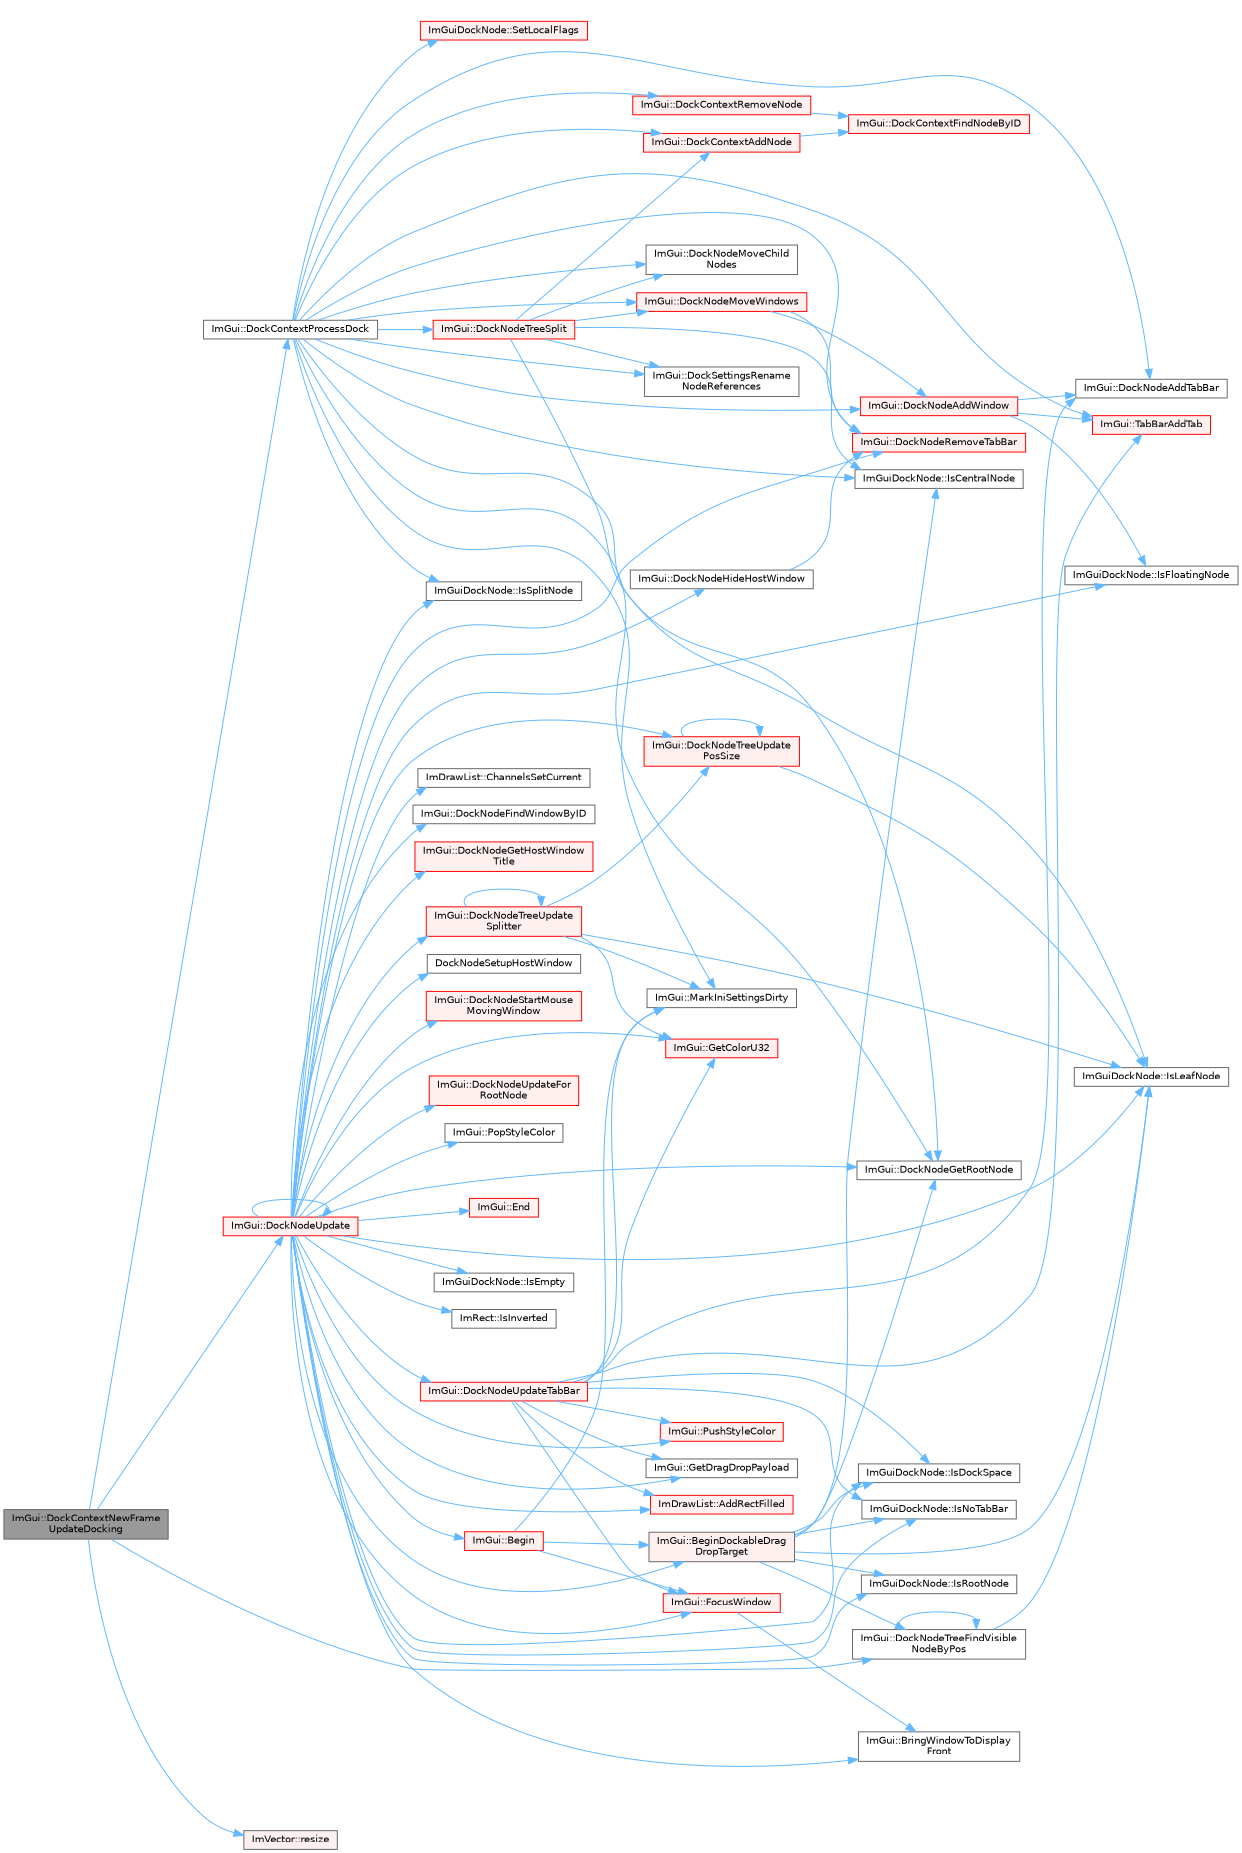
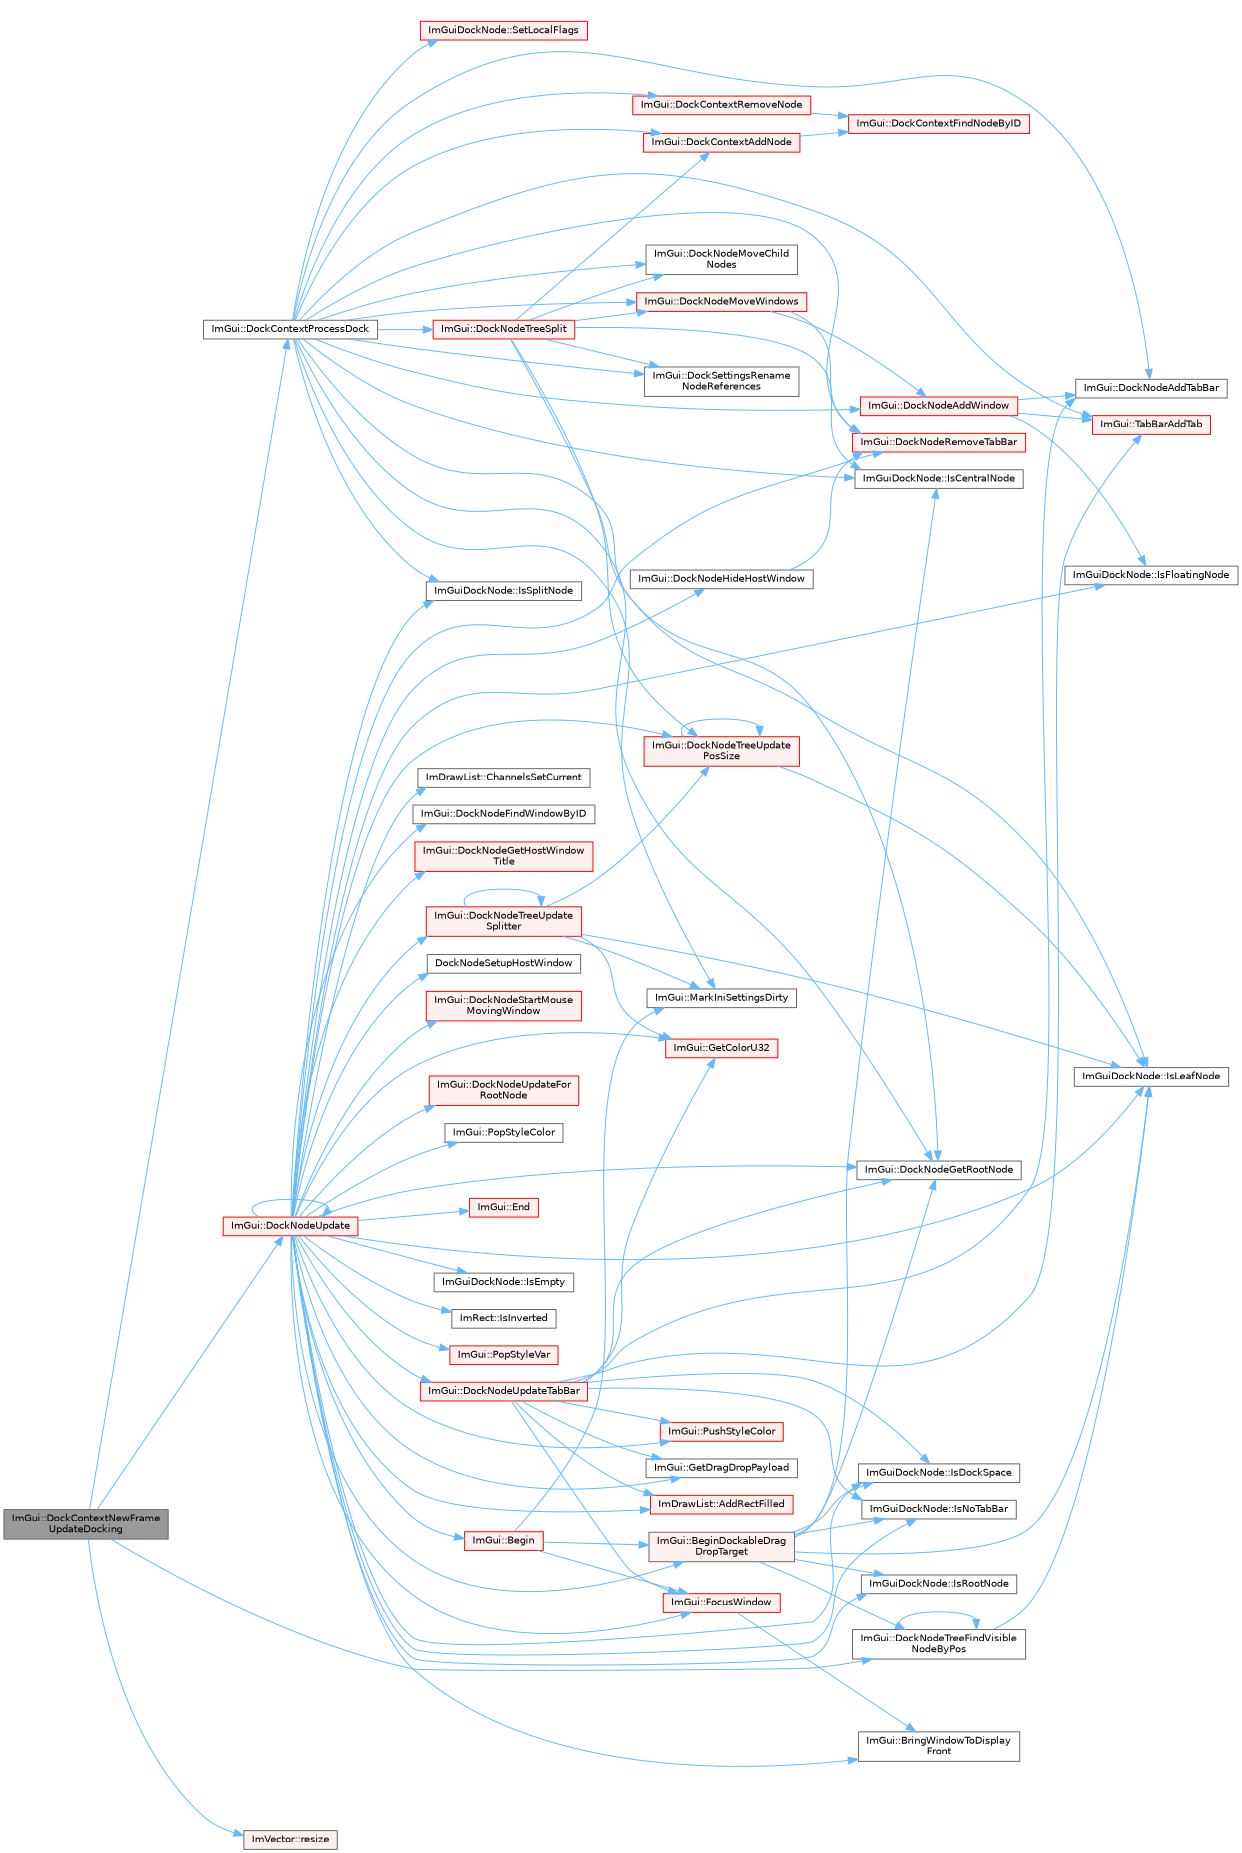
  digraph {
    rankdir=LR
    node [color=grey40 fillcolor="#FFF0F0" fontname=Helvetica fontsize=10 shape=box style=filled]
    edge [color=steelblue1 fontname=Helvetica fontsize=10 labelfontname=Helvetica labelfontsize=10 style=solid]
    n1 [color=gray40 fillcolor=grey60 fontcolor=black height=0.2 label="ImGui::DockContextNewFrame\lUpdateDocking" width=0.4]
    n2 [fillcolor=white height=0.2 label="ImGui::DockContextProcessDock" width=0.4]
    n3 [fillcolor=white height=0.2 label="ImGui::DockNodeTreeFindVisible\lNodeByPos" width=0.4]
    n4 [color=red height=0.2 label="ImGui::DockNodeUpdate" width=0.4]
    n5 [height=0.2 label="ImVector::resize" width=0.4]
    n6 [color=red height=0.2 label="ImGui::DockContextAddNode" width=0.4]
    n7 [color=red height=0.2 label="ImGui::DockContextRemoveNode" width=0.4]
    n8 [fillcolor=white height=0.2 label="ImGui::DockNodeAddTabBar" width=0.4]
    n9 [color=red height=0.2 label="ImGui::DockNodeAddWindow" width=0.4]
    n10 [color=red height=0.2 label="ImGui::TabBarAddTab" width=0.4]
    n11 [fillcolor=white height=0.2 label="ImGui::DockNodeGetRootNode" width=0.4]
    n12 [fillcolor=white height=0.2 label="ImGui::DockNodeMoveChild\lNodes" width=0.4]
    n13 [color=red height=0.2 label="ImGui::DockNodeMoveWindows" width=0.4]
    n14 [color=red height=0.2 label="ImGui::DockNodeTreeSplit" width=0.4]
    n15 [fillcolor=white height=0.2 label="ImGuiDockNode::IsLeafNode" width=0.4]
    n16 [fillcolor=white height=0.2 label="ImGui::DockSettingsRename\lNodeReferences" width=0.4]
    n17 [fillcolor=white height=0.2 label="ImGuiDockNode::IsCentralNode" width=0.4]
    n18 [fillcolor=white height=0.2 label="ImGuiDockNode::IsSplitNode" width=0.4]
    n19 [fillcolor=white height=0.2 label="ImGui::MarkIniSettingsDirty" width=0.4]
    n20 [color=red height=0.2 label="ImGuiDockNode::SetLocalFlags" width=0.4]
    n21 [color=red height=0.2 label="ImGui::DockNodeRemoveTabBar" width=0.4]
    n22 [fillcolor=white height=0.2 label="ImGuiDockNode::IsFloatingNode" width=0.4]
    n23 [color=red height=0.2 label="ImGui::DockNodeTreeUpdate\lPosSize" width=0.4]
    n24 [color=red height=0.2 label="ImDrawList::AddRectFilled" width=0.4]
    n25 [color=red height=0.2 label="ImGui::Begin" width=0.4]
    n26 [height=0.2 label="ImGui::BeginDockableDrag\lDropTarget" width=0.4]
    n27 [fillcolor=white height=0.2 label="ImGuiDockNode::IsDockSpace" width=0.4]
    n28 [fillcolor=white height=0.2 label="ImGuiDockNode::IsNoTabBar" width=0.4]
    n29 [fillcolor=white height=0.2 label="ImGuiDockNode::IsRootNode" width=0.4]
    n30 [color=red height=0.2 label="ImGui::FocusWindow" width=0.4]
    n31 [fillcolor=white height=0.2 label="ImGui::BringWindowToDisplay\lFront" width=0.4]
    n32 [fillcolor=white height=0.2 label="ImDrawList::ChannelsSetCurrent" width=0.4]
    n33 [fillcolor=white height=0.2 label="ImGui::DockNodeFindWindowByID" width=0.4]
    n34 [color=red height=0.2 label="ImGui::DockNodeGetHostWindow\lTitle" width=0.4]
    n35 [fillcolor=white height=0.2 label="ImGui::DockNodeHideHostWindow" width=0.4]
    n36 [fillcolor=white height=0.2 label=DockNodeSetupHostWindow width=0.4]
    n37 [color=red height=0.2 label="ImGui::DockNodeStartMouse\lMovingWindow" width=0.4]
    n38 [color=red height=0.2 label="ImGui::DockNodeTreeUpdate\lSplitter" width=0.4]
    n39 [color=red height=0.2 label="ImGui::GetColorU32" width=0.4]
    n40 [color=red height=0.2 label="ImGui::DockNodeUpdateFor\lRootNode" width=0.4]
    n41 [color=red height=0.2 label="ImGui::DockNodeUpdateTabBar" width=0.4]
    n42 [fillcolor=white height=0.2 label="ImGui::PopStyleColor" width=0.4]
    n43 [color=red height=0.2 label="ImGui::PushStyleColor" width=0.4]
    n44 [color=red height=0.2 label="ImGui::End" width=0.4]
    n45 [fillcolor=white height=0.2 label="ImGui::GetDragDropPayload" width=0.4]
    n46 [fillcolor=white height=0.2 label="ImGuiDockNode::IsEmpty" width=0.4]
    n47 [fillcolor=white height=0.2 label="ImRect::IsInverted" width=0.4]
+   n48 [color=red height=0.2 label="ImGui::PopStyleVar" width=0.4]
    n49 [color=red height=0.2 label="ImGui::DockContextFindNodeByID" width=0.4]
    n1 -> n2
    n1 -> n3
    n1 -> n4
    n1 -> n5
    n2 -> n6
    n2 -> n7
    n2 -> n8
    n2 -> n9
    n2 -> n10
    n2 -> n11
    n2 -> n12
    n2 -> n13
    n2 -> n14
    n2 -> n15
    n2 -> n16
    n2 -> n17
    n2 -> n18
    n2 -> n19
    n2 -> n20
    n2 -> n21
    n3 -> n3
    n3 -> n15
    n4 -> n4
    n4 -> n11
    n4 -> n15
    n4 -> n18
    n4 -> n21
    n4 -> n22
    n4 -> n23
    n4 -> n24
    n4 -> n25
    n4 -> n26
    n4 -> n27
    n4 -> n28
    n4 -> n29
    n4 -> n30
    n4 -> n31
    n4 -> n32
    n4 -> n33
    n4 -> n34
    n4 -> n35
    n4 -> n36
    n4 -> n37
    n4 -> n38
    n4 -> n39
    n4 -> n40
    n4 -> n41
    n4 -> n42
    n4 -> n43
    n4 -> n44
    n4 -> n45
    n4 -> n46
    n4 -> n47
+   n4 -> n48
    n6 -> n49
    n7 -> n49
    n9 -> n8
    n9 -> n10
    n9 -> n22
    n13 -> n9
    n13 -> n21
    n14 -> n6
    n14 -> n11
    n14 -> n12
    n14 -> n13
    n14 -> n16
    n14 -> n17
+   n14 -> n23
    n23 -> n15
    n23 -> n23
    n25 -> n19
    n25 -> n26
    n25 -> n30
    n26 -> n3
    n26 -> n11
    n26 -> n15
    n26 -> n17
    n26 -> n27
    n26 -> n28
    n26 -> n29
    n30 -> n31
    n35 -> n21
    n38 -> n15
    n38 -> n19
    n38 -> n23
    n38 -> n38
    n38 -> n39
    n41 -> n8
    n41 -> n10
-   n41 -> n19
+   n41 -> n11
    n41 -> n24
    n41 -> n27
    n41 -> n28
    n41 -> n30
    n41 -> n39
    n41 -> n43
    n41 -> n45
  }
